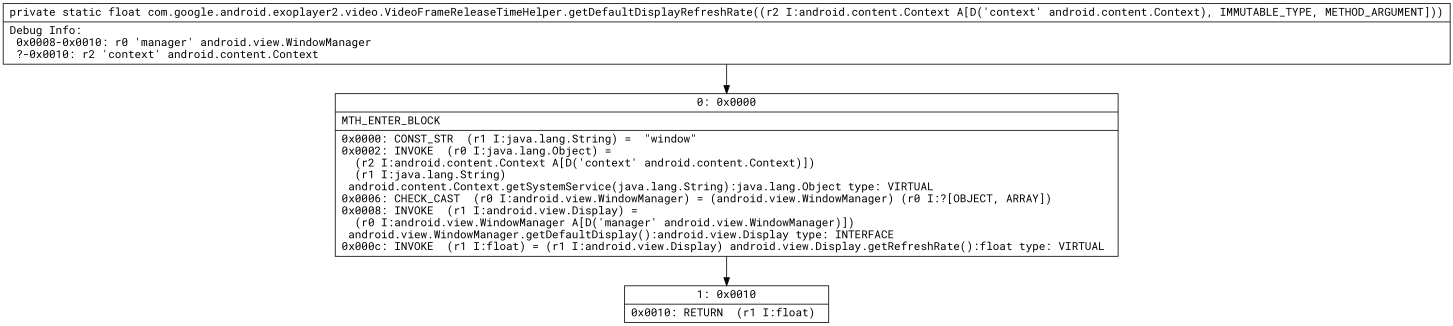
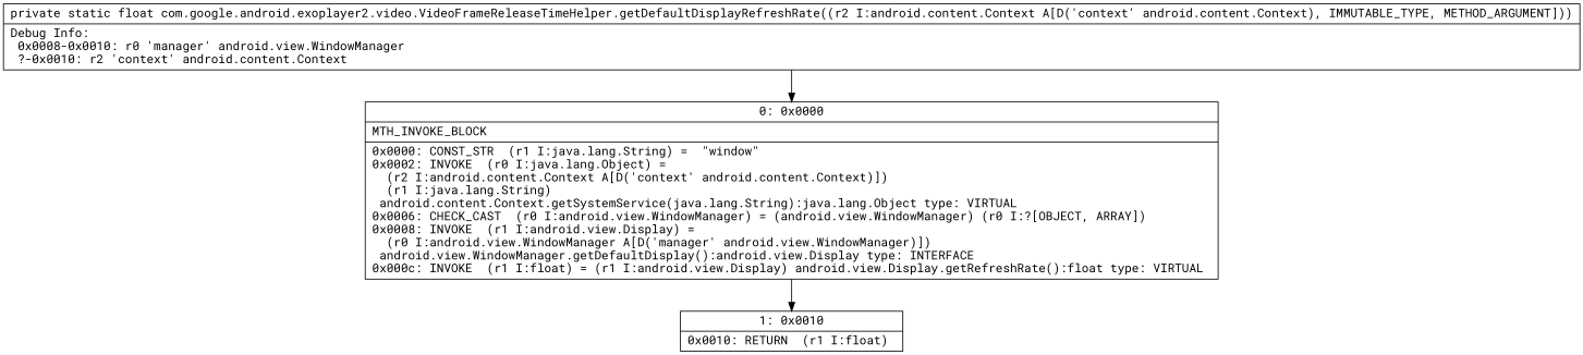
  digraph {
    fontname="Roboto Mono"
    node [shape=record fontname="Roboto Mono"]
    edge [fontname="Roboto Mono"]
-   n1 [label="{0\:\ 0x0000|MTH_ENTER_BLOCK\l|0x0000: CONST_STR  (r1 I:java.lang.String) =  \"window\" \l0x0002: INVOKE  (r0 I:java.lang.Object) = \l  (r2 I:android.content.Context A[D('context' android.content.Context)])\l  (r1 I:java.lang.String)\l android.content.Context.getSystemService(java.lang.String):java.lang.Object type: VIRTUAL \l0x0006: CHECK_CAST  (r0 I:android.view.WindowManager) = (android.view.WindowManager) (r0 I:?[OBJECT, ARRAY]) \l0x0008: INVOKE  (r1 I:android.view.Display) = \l  (r0 I:android.view.WindowManager A[D('manager' android.view.WindowManager)])\l android.view.WindowManager.getDefaultDisplay():android.view.Display type: INTERFACE \l0x000c: INVOKE  (r1 I:float) = (r1 I:android.view.Display) android.view.Display.getRefreshRate():float type: VIRTUAL \l}"]
+   n1 [label="{0\:\ 0x0000|MTH_INVOKE_BLOCK\l|0x0000: CONST_STR  (r1 I:java.lang.String) =  \"window\" \l0x0002: INVOKE  (r0 I:java.lang.Object) = \l  (r2 I:android.content.Context A[D('context' android.content.Context)])\l  (r1 I:java.lang.String)\l android.content.Context.getSystemService(java.lang.String):java.lang.Object type: VIRTUAL \l0x0006: CHECK_CAST  (r0 I:android.view.WindowManager) = (android.view.WindowManager) (r0 I:?[OBJECT, ARRAY]) \l0x0008: INVOKE  (r1 I:android.view.Display) = \l  (r0 I:android.view.WindowManager A[D('manager' android.view.WindowManager)])\l android.view.WindowManager.getDefaultDisplay():android.view.Display type: INTERFACE \l0x000c: INVOKE  (r1 I:float) = (r1 I:android.view.Display) android.view.Display.getRefreshRate():float type: VIRTUAL \l}"]
    n2 [label="{1\:\ 0x0010|0x0010: RETURN  (r1 I:float) \l}"]
    n3 [label="{private static float com.google.android.exoplayer2.video.VideoFrameReleaseTimeHelper.getDefaultDisplayRefreshRate((r2 I:android.content.Context A[D('context' android.content.Context), IMMUTABLE_TYPE, METHOD_ARGUMENT]))  | Debug Info:\l  0x0008\-0x0010: r0 'manager' android.view.WindowManager\l  ?\-0x0010: r2 'context' android.content.Context\l}"]
    n1 -> n2
    n3 -> n1
  }
